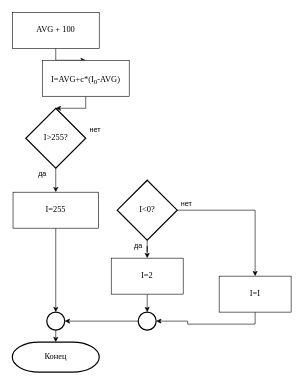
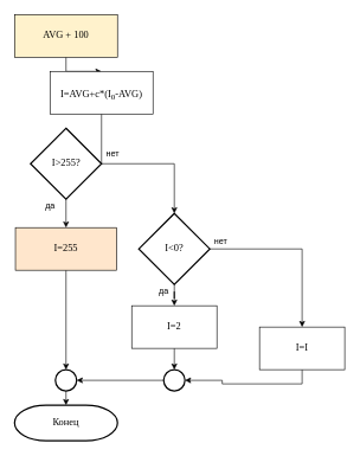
  <mxCell id="0" />
  <mxCell id="1" parent="0" />
  <mxCell id="2" style="edgeStyle=orthogonalEdgeStyle;rounded=0;orthogonalLoop=1;jettySize=auto;html=1;exitX=0.5;exitY=1;exitDx=0;exitDy=0;entryX=0.5;entryY=0;entryDx=0;entryDy=0;" parent="1" source="3" target="5" edge="1"><mxGeometry relative="1" as="geometry" /></mxCell>
- <mxCell id="3" value="&lt;font style=&quot;font-size: 14px&quot; face=&quot;Times New Roman&quot;&gt;AVG + 100&lt;/font&gt;" style="rounded=0;whiteSpace=wrap;html=1;" parent="1" vertex="1"><mxGeometry x="20" y="20" width="145" height="60" as="geometry" /></mxCell>
- <mxCell id="4" style="edgeStyle=orthogonalEdgeStyle;rounded=0;orthogonalLoop=1;jettySize=auto;html=1;exitX=0.5;exitY=1;exitDx=0;exitDy=0;entryX=0.5;entryY=0;entryDx=0;entryDy=0;entryPerimeter=0;" parent="1" source="5" target="7" edge="1"><mxGeometry relative="1" as="geometry" /></mxCell>
+ <mxCell id="3" value="&lt;font style=&quot;font-size: 14px&quot; face=&quot;Times New Roman&quot;&gt;AVG + 100&lt;/font&gt;" style="rounded=0;whiteSpace=wrap;html=1;fillColor=#fff2cc;" parent="1" vertex="1"><mxGeometry x="20" y="20" width="145" height="60" as="geometry" /></mxCell>
+ <mxCell id="4" style="edgeStyle=orthogonalEdgeStyle;rounded=0;orthogonalLoop=1;jettySize=auto;html=1;exitX=0.5;exitY=1;exitDx=0;exitDy=0;" parent="1" source="5" target="12" edge="1"><mxGeometry relative="1" as="geometry" /></mxCell>
  <mxCell id="5" value="&lt;font face=&quot;Times New Roman&quot; style=&quot;font-size: 14px&quot;&gt;I=AVG+c*(I&lt;sub&gt;0&lt;/sub&gt;-AVG)&lt;/font&gt;&lt;span style=&quot;font-size: 14pt ; line-height: 28px ; font-family: &amp;#34;times new roman&amp;#34; , serif&quot;&gt;&lt;span style=&quot;position: relative ; top: 6pt&quot;&gt;&lt;/span&gt;&lt;/span&gt;&lt;span style=&quot;white-space: normal ; font-size: 14pt ; line-height: 28px ; font-family: &amp;#34;times new roman&amp;#34; , serif&quot;&gt;&lt;span style=&quot;position: relative ; top: 6pt&quot;&gt;&lt;/span&gt;&lt;/span&gt;" style="rounded=0;whiteSpace=wrap;html=1;" parent="1" vertex="1"><mxGeometry x="70" y="100" width="145" height="60" as="geometry" /></mxCell>
  <mxCell id="6" style="edgeStyle=orthogonalEdgeStyle;rounded=0;orthogonalLoop=1;jettySize=auto;html=1;exitX=0.5;exitY=1;exitDx=0;exitDy=0;exitPerimeter=0;entryX=0.5;entryY=0;entryDx=0;entryDy=0;" parent="1" source="7" target="9" edge="1"><mxGeometry relative="1" as="geometry" /></mxCell>
  <mxCell id="7" value="&lt;font face=&quot;Times New Roman&quot; style=&quot;font-size: 14px&quot;&gt;I&amp;gt;255?&lt;/font&gt;" style="strokeWidth=2;html=1;shape=mxgraph.flowchart.decision;whiteSpace=wrap;" parent="1" vertex="1"><mxGeometry x="42.5" y="180" width="100" height="100" as="geometry" /></mxCell>
  <mxCell id="8" style="edgeStyle=orthogonalEdgeStyle;rounded=0;orthogonalLoop=1;jettySize=auto;html=1;exitX=0.5;exitY=1;exitDx=0;exitDy=0;entryX=0.5;entryY=0;entryDx=0;entryDy=0;entryPerimeter=0;" parent="1" source="9" target="23" edge="1"><mxGeometry relative="1" as="geometry" /></mxCell>
- <mxCell id="9" value="&lt;font face=&quot;Times New Roman&quot; style=&quot;font-size: 14px&quot;&gt;I=255&lt;/font&gt;" style="rounded=0;whiteSpace=wrap;html=1;" parent="1" vertex="1"><mxGeometry x="21.25" y="320" width="142.5" height="60" as="geometry" /></mxCell>
+ <mxCell id="9" value="&lt;font face=&quot;Times New Roman&quot; style=&quot;font-size: 14px&quot;&gt;I=255&lt;/font&gt;" style="rounded=0;whiteSpace=wrap;html=1;fillColor=#ffe6cc;" parent="1" vertex="1"><mxGeometry x="21.25" y="320" width="142.5" height="60" as="geometry" /></mxCell>
  <mxCell id="10" style="edgeStyle=orthogonalEdgeStyle;rounded=0;orthogonalLoop=1;jettySize=auto;html=1;exitX=0.5;exitY=1;exitDx=0;exitDy=0;exitPerimeter=0;" parent="1" source="12" target="14" edge="1"><mxGeometry relative="1" as="geometry" /></mxCell>
  <mxCell id="11" style="edgeStyle=orthogonalEdgeStyle;rounded=0;orthogonalLoop=1;jettySize=auto;html=1;exitX=1;exitY=0.5;exitDx=0;exitDy=0;exitPerimeter=0;" parent="1" source="12" target="16" edge="1"><mxGeometry relative="1" as="geometry" /></mxCell>
  <mxCell id="12" value="&lt;font face=&quot;Times New Roman&quot; style=&quot;font-size: 14px&quot;&gt;I&amp;lt;0?&lt;/font&gt;" style="strokeWidth=2;html=1;shape=mxgraph.flowchart.decision;whiteSpace=wrap;" parent="1" vertex="1"><mxGeometry x="195" y="300" width="100" height="100" as="geometry" /></mxCell>
  <mxCell id="13" style="edgeStyle=orthogonalEdgeStyle;rounded=0;orthogonalLoop=1;jettySize=auto;html=1;exitX=0.5;exitY=1;exitDx=0;exitDy=0;entryX=0.5;entryY=0;entryDx=0;entryDy=0;entryPerimeter=0;" parent="1" source="14" target="25" edge="1"><mxGeometry relative="1" as="geometry" /></mxCell>
  <mxCell id="14" value="&lt;font face=&quot;Times New Roman&quot; style=&quot;font-size: 14px&quot;&gt;I=2&lt;/font&gt;" style="rounded=0;whiteSpace=wrap;html=1;" parent="1" vertex="1"><mxGeometry x="185" y="430" width="120" height="60" as="geometry" /></mxCell>
  <mxCell id="15" style="edgeStyle=orthogonalEdgeStyle;rounded=0;orthogonalLoop=1;jettySize=auto;html=1;exitX=0.5;exitY=1;exitDx=0;exitDy=0;entryX=1;entryY=0.5;entryDx=0;entryDy=0;entryPerimeter=0;" parent="1" source="16" target="25" edge="1"><mxGeometry relative="1" as="geometry" /></mxCell>
  <mxCell id="16" value="&lt;font face=&quot;Times New Roman&quot; style=&quot;font-size: 14px&quot;&gt;I=I&lt;/font&gt;" style="rounded=0;whiteSpace=wrap;html=1;" parent="1" vertex="1"><mxGeometry x="365" y="460" width="120" height="60" as="geometry" /></mxCell>
  <mxCell id="17" value="&lt;font face=&quot;Times New Roman&quot;&gt;&lt;span style=&quot;font-size: 14px&quot;&gt;Конец&lt;/span&gt;&lt;/font&gt;" style="strokeWidth=2;html=1;shape=mxgraph.flowchart.terminator;whiteSpace=wrap;" parent="1" vertex="1"><mxGeometry x="20" y="570" width="145" height="50" as="geometry" /></mxCell>
  <mxCell id="18" value="да" style="text;html=1;align=center;verticalAlign=middle;resizable=0;points=[];autosize=1;" parent="1" vertex="1"><mxGeometry x="55" y="280" width="30" height="20" as="geometry" /></mxCell>
  <mxCell id="19" value="нет" style="text;html=1;align=center;verticalAlign=middle;resizable=0;points=[];autosize=1;" parent="1" vertex="1"><mxGeometry x="142.5" y="206" width="30" height="20" as="geometry" /></mxCell>
  <mxCell id="20" value="да" style="text;html=1;align=center;verticalAlign=middle;resizable=0;points=[];autosize=1;" parent="1" vertex="1"><mxGeometry x="215" y="400" width="30" height="20" as="geometry" /></mxCell>
  <mxCell id="21" value="нет" style="text;html=1;align=center;verticalAlign=middle;resizable=0;points=[];autosize=1;" parent="1" vertex="1"><mxGeometry x="295" y="330" width="30" height="20" as="geometry" /></mxCell>
  <mxCell id="22" style="edgeStyle=orthogonalEdgeStyle;rounded=0;orthogonalLoop=1;jettySize=auto;html=1;exitX=0.5;exitY=1;exitDx=0;exitDy=0;exitPerimeter=0;entryX=0.5;entryY=0;entryDx=0;entryDy=0;entryPerimeter=0;" parent="1" source="23" target="17" edge="1"><mxGeometry relative="1" as="geometry" /></mxCell>
  <mxCell id="23" value="" style="strokeWidth=2;html=1;shape=mxgraph.flowchart.start_2;whiteSpace=wrap;" parent="1" vertex="1"><mxGeometry x="77.5" y="520" width="30" height="30" as="geometry" /></mxCell>
  <mxCell id="24" style="edgeStyle=orthogonalEdgeStyle;rounded=0;orthogonalLoop=1;jettySize=auto;html=1;exitX=0;exitY=0.5;exitDx=0;exitDy=0;exitPerimeter=0;entryX=1;entryY=0.5;entryDx=0;entryDy=0;entryPerimeter=0;" parent="1" source="25" target="23" edge="1"><mxGeometry relative="1" as="geometry" /></mxCell>
  <mxCell id="25" value="" style="strokeWidth=2;html=1;shape=mxgraph.flowchart.start_2;whiteSpace=wrap;" parent="1" vertex="1"><mxGeometry x="230" y="520" width="30" height="30" as="geometry" /></mxCell>
